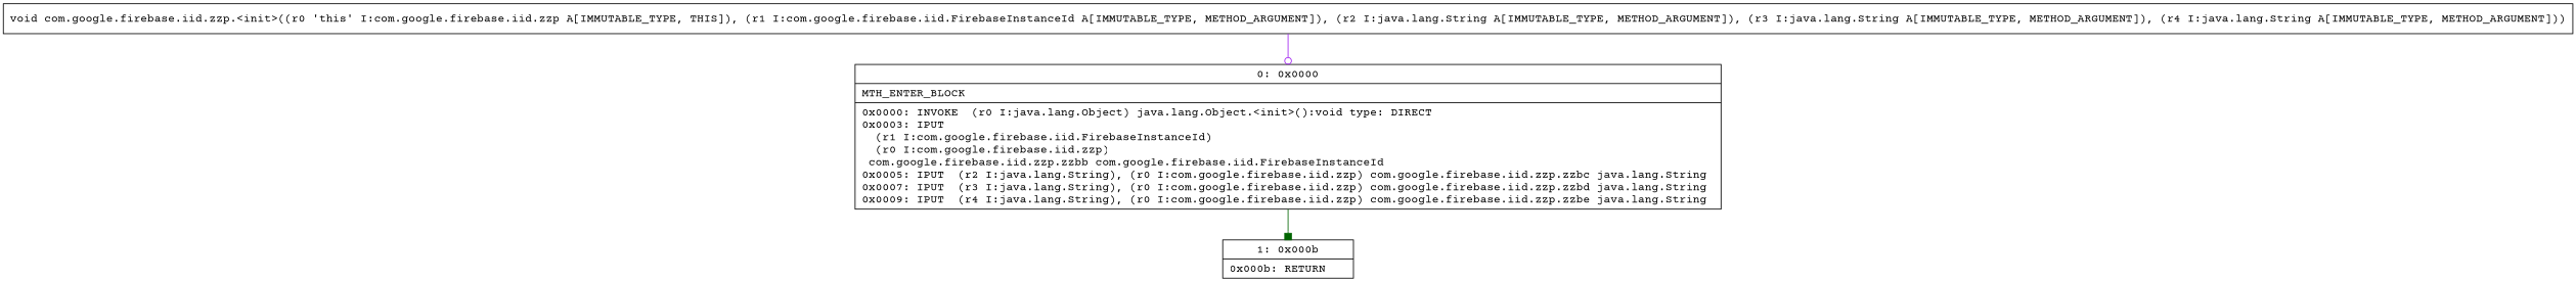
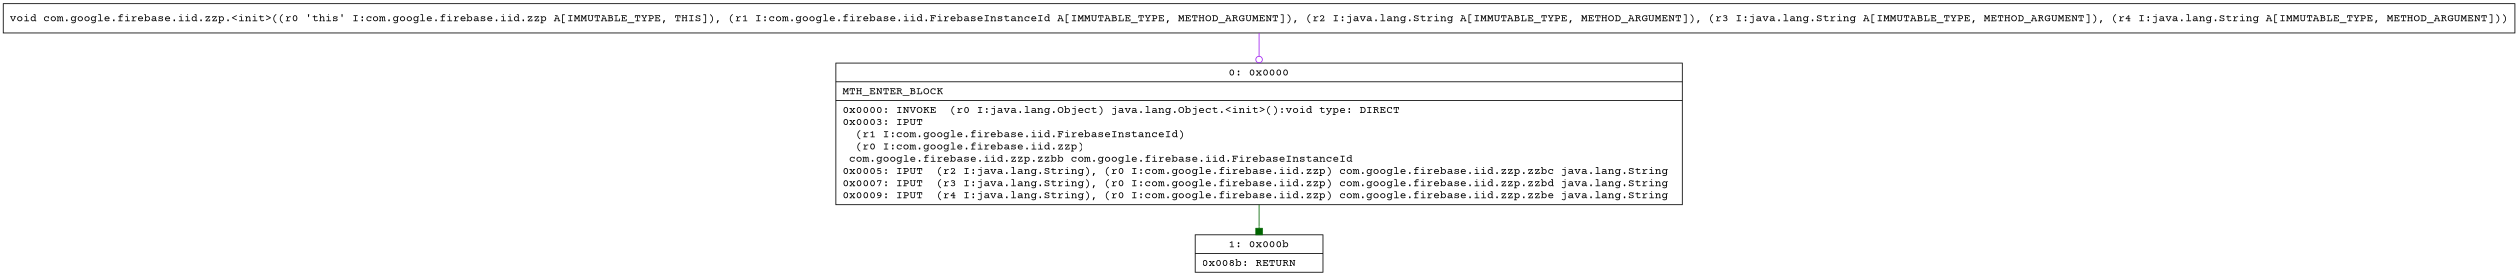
  digraph {
    fontname="Courier Prime"
    node [shape=record fontname="Courier Prime"]
    edge [fontname="Courier Prime"]
    n1 [label="{0\:\ 0x0000|MTH_ENTER_BLOCK\l|0x0000: INVOKE  (r0 I:java.lang.Object) java.lang.Object.\<init\>():void type: DIRECT \l0x0003: IPUT  \l  (r1 I:com.google.firebase.iid.FirebaseInstanceId)\l  (r0 I:com.google.firebase.iid.zzp)\l com.google.firebase.iid.zzp.zzbb com.google.firebase.iid.FirebaseInstanceId \l0x0005: IPUT  (r2 I:java.lang.String), (r0 I:com.google.firebase.iid.zzp) com.google.firebase.iid.zzp.zzbc java.lang.String \l0x0007: IPUT  (r3 I:java.lang.String), (r0 I:com.google.firebase.iid.zzp) com.google.firebase.iid.zzp.zzbd java.lang.String \l0x0009: IPUT  (r4 I:java.lang.String), (r0 I:com.google.firebase.iid.zzp) com.google.firebase.iid.zzp.zzbe java.lang.String \l}"]
-   n2 [label="{1\:\ 0x000b|0x000b: RETURN   \l}"]
+   n2 [label="{1\:\ 0x000b|0x008b: RETURN   \l}"]
    n3 [label="{void com.google.firebase.iid.zzp.\<init\>((r0 'this' I:com.google.firebase.iid.zzp A[IMMUTABLE_TYPE, THIS]), (r1 I:com.google.firebase.iid.FirebaseInstanceId A[IMMUTABLE_TYPE, METHOD_ARGUMENT]), (r2 I:java.lang.String A[IMMUTABLE_TYPE, METHOD_ARGUMENT]), (r3 I:java.lang.String A[IMMUTABLE_TYPE, METHOD_ARGUMENT]), (r4 I:java.lang.String A[IMMUTABLE_TYPE, METHOD_ARGUMENT])) }"]
    n1 -> n2 [color=darkgreen arrowhead=box]
    n3 -> n1 [color=purple arrowhead=odot]
  }
